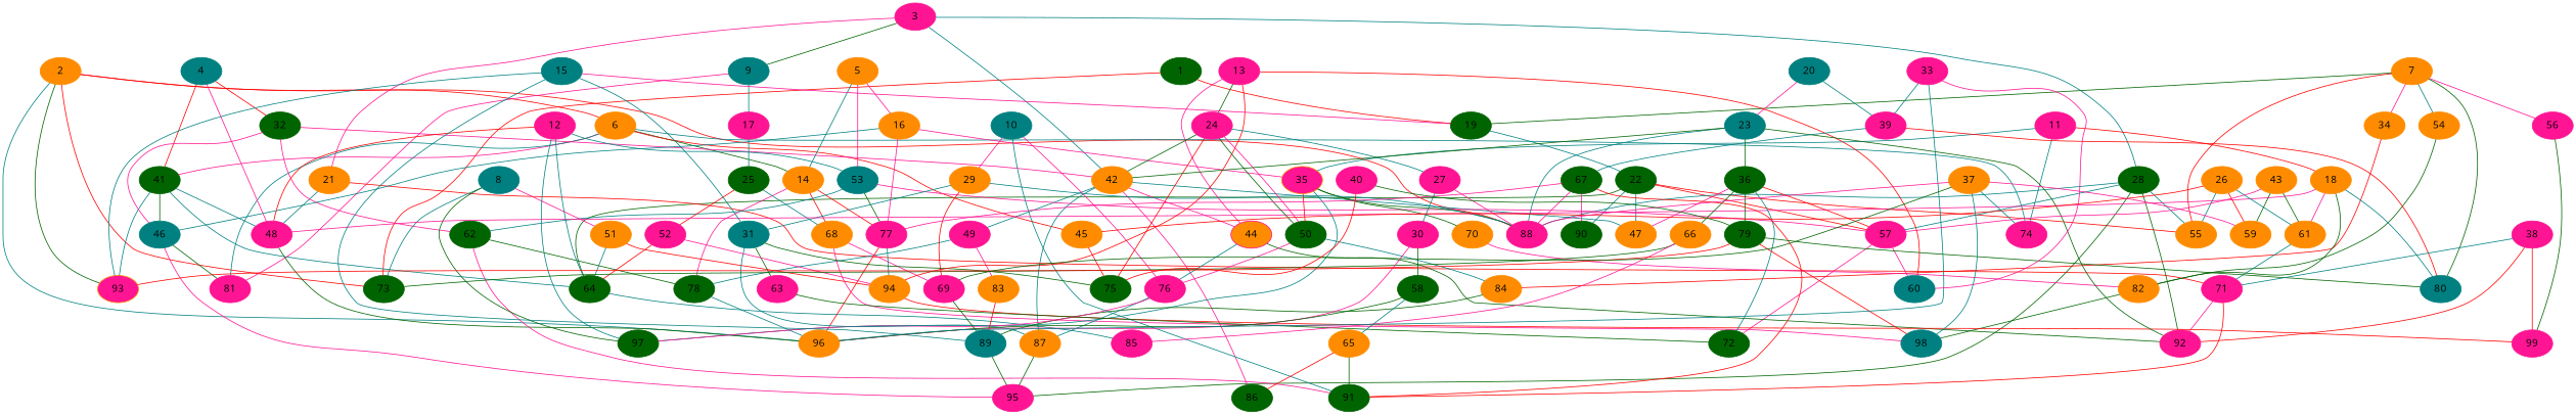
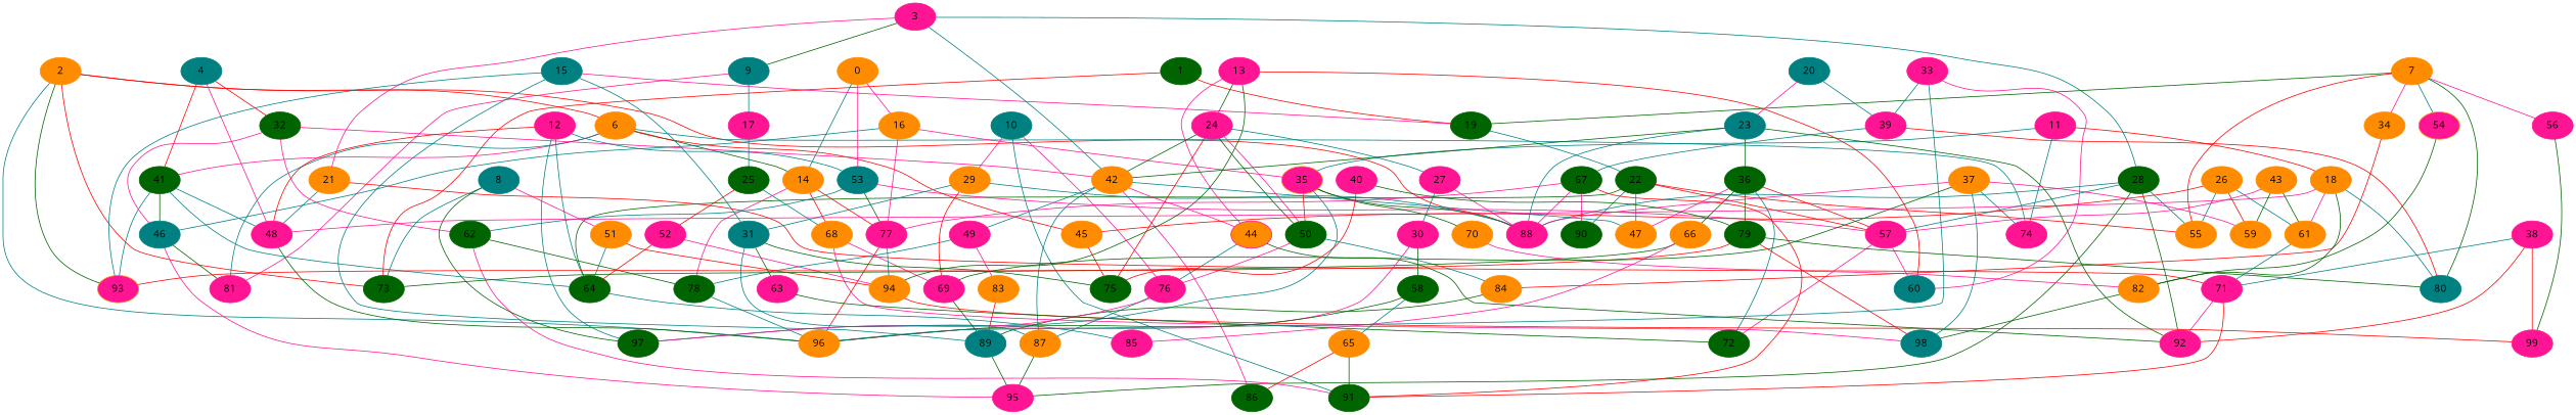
  graph {
    fontname="Open Sans"
    node [color=darkorange fontname="Open Sans" style=filled]
    edge [color=teal fontname="Open Sans"]
    1 [color=darkgreen]
    19 [color=darkgreen]
    73 [color=darkgreen]
    22 [color=darkgreen]
    2
    6
    88 [color=deeppink]
    93 [fillcolor=deeppink]
    96
    41 [color=darkgreen]
    14
    45
    74 [color=deeppink]
    81 [color=deeppink]
    3 [color=deeppink]
    9 [color=teal]
    21
    28 [color=darkgreen]
    42
    17 [color=deeppink]
    48 [color=deeppink]
    71 [color=deeppink]
    55
    57 [color=deeppink]
    92 [color=deeppink]
    95 [color=deeppink]
    44 [color=deeppink fillcolor=darkorange]
    47
    87
    49 [color=deeppink]
    86 [color=darkgreen]
    4 [color=teal]
    32 [color=darkgreen]
    46 [color=teal]
    62 [color=darkgreen]
    64 [color=darkgreen]
-   5
+   5 [label=0]
    16
    53 [color=teal]
    68
    77 [color=deeppink]
    78 [color=darkgreen]
    35 [fillcolor=deeppink]
    75 [color=darkgreen]
    7
    34
-   54
+   54 [fillcolor=deeppink]
    56 [color=deeppink]
    80 [color=teal]
    84
    82
    99 [color=deeppink]
    8 [color=teal]
    51
    97 [color=darkgreen]
    94
    25 [color=darkgreen]
    10 [color=teal]
    29
    76 [color=deeppink]
    91 [color=darkgreen]
    31 [color=teal]
    69 [color=deeppink]
    11 [color=deeppink]
    18
    61
    50 [color=darkgreen]
    70
    12 [color=deeppink]
    85 [color=deeppink]
    13 [color=deeppink]
    24 [color=deeppink]
    60 [color=teal]
    27 [color=deeppink]
    98 [color=teal]
    15 [color=teal]
    89 [color=teal]
    63 [color=deeppink]
    52 [color=deeppink]
    90 [color=darkgreen]
    20 [color=teal]
    23 [color=teal]
    39 [color=deeppink]
    36 [color=darkgreen]
    67 [color=darkgreen]
    72 [color=darkgreen]
    66
    79 [color=darkgreen]
    30 [color=deeppink]
    26
    59
    58 [color=darkgreen]
    65
    33 [color=deeppink]
    37
    38 [color=deeppink]
    40 [color=deeppink]
    83
    43
    1 -- 19 [color=red]
    1 -- 73 [color=red]
    19 -- 22
    22 -- 55 [color=red]
    22 -- 57 [color=red]
    22 -- 47
    22 -- 64 [color=darkgreen]
    22 -- 90
    2 -- 73 [color=red]
    2 -- 6 [color=red]
    2 -- 88 [color=red]
    2 -- 93 [color=darkgreen]
    2 -- 96
    6 -- 41 [color=deeppink]
    6 -- 14 [color=darkgreen]
    6 -- 45 [color=red]
    6 -- 74
    6 -- 81
    41 -- 93
    41 -- 48
    41 -- 46 [color=darkgreen]
    41 -- 64
    14 -- 68 [color=red]
    14 -- 77 [color=red]
    14 -- 78 [color=deeppink]
    45 -- 75 [color=red]
    3 -- 9 [color=darkgreen]
    3 -- 21 [color=deeppink]
    3 -- 28
    3 -- 42
    9 -- 81 [color=deeppink]
    9 -- 17
    21 -- 48
    21 -- 71 [color=red]
    28 -- 88
    28 -- 55
    28 -- 57
    28 -- 92 [color=darkgreen]
    28 -- 95 [color=darkgreen]
    42 -- 44 [color=deeppink]
    42 -- 47
    42 -- 87
    42 -- 49
    42 -- 86 [color=deeppink]
    17 -- 25
    48 -- 96 [color=darkgreen]
    71 -- 92 [color=deeppink]
    71 -- 91 [color=red]
    57 -- 60 [color=deeppink]
    57 -- 72 [color=deeppink]
    44 -- 92 [color=darkgreen]
    44 -- 76
    87 -- 95 [color=darkgreen]
    49 -- 78
    49 -- 83 [color=deeppink]
    4 -- 41 [color=red]
    4 -- 48 [color=deeppink]
    4 -- 32 [color=red]
    32 -- 42 [color=deeppink]
    32 -- 46 [color=deeppink]
    32 -- 62 [color=deeppink]
    46 -- 81 [color=darkgreen]
    46 -- 95 [color=deeppink]
    62 -- 78 [color=darkgreen]
    62 -- 91 [color=deeppink]
    64 -- 85
    5 -- 14
    5 -- 16 [color=deeppink]
    5 -- 53 [color=deeppink]
    16 -- 46
    16 -- 77 [color=deeppink]
    16 -- 35 [color=deeppink]
    53 -- 57 [color=deeppink]
    53 -- 62
    53 -- 77 [color=darkgreen]
    68 -- 69 [color=deeppink]
    68 -- 98 [color=deeppink]
    77 -- 96 [color=red]
    77 -- 94
    78 -- 96
    35 -- 88 [color=darkgreen]
    35 -- 97
    35 -- 50 [color=red]
    35 -- 70 [color=darkgreen]
    7 -- 19 [color=darkgreen]
    7 -- 55 [color=red]
    7 -- 34 [color=deeppink]
    7 -- 54
    7 -- 56 [color=deeppink]
    7 -- 80 [color=darkgreen]
    34 -- 84 [color=red]
    54 -- 82 [color=darkgreen]
    56 -- 99 [color=darkgreen]
    84 -- 89 [color=darkgreen]
    82 -- 98 [color=darkgreen]
    8 -- 73
    8 -- 51 [color=deeppink]
    8 -- 97 [color=darkgreen]
    51 -- 64
    51 -- 94 [color=red]
    94 -- 99 [color=red]
    25 -- 68
    25 -- 52 [color=red]
    10 -- 29 [color=deeppink]
    10 -- 76 [color=deeppink]
    10 -- 91
    29 -- 88
    29 -- 31
    29 -- 69 [color=red]
    76 -- 87
    76 -- 97 [color=deeppink]
    31 -- 87
    31 -- 75 [color=darkgreen]
    31 -- 63 [color=darkgreen]
    69 -- 89 [color=darkgreen]
    11 -- 74
    11 -- 35
    11 -- 18 [color=red]
    18 -- 48 [color=deeppink]
    18 -- 80
    18 -- 82 [color=darkgreen]
    18 -- 61 [color=deeppink]
    61 -- 71
    50 -- 84
    50 -- 76 [color=deeppink]
    70 -- 82 [color=deeppink]
    12 -- 48 [color=red]
    12 -- 64
    12 -- 53
    12 -- 97
    13 -- 44 [color=deeppink]
-   13 -- 94 [color=red]
+   13 -- 94 [color=darkgreen]
    13 -- 24 [color=darkgreen]
    13 -- 60 [color=red]
    24 -- 42 [color=darkgreen]
    24 -- 75 [color=red]
    24 -- 50 [color=darkgreen]
    24 -- 50 [color=deeppink]
    24 -- 27
    27 -- 88 [color=deeppink]
    27 -- 30
    15 -- 19 [color=deeppink]
    15 -- 93
    15 -- 31
    15 -- 89
    89 -- 95 [color=darkgreen]
    63 -- 72 [color=darkgreen]
    52 -- 64 [color=red]
    52 -- 94 [color=deeppink]
    20 -- 23 [color=deeppink]
    20 -- 39
    23 -- 88
    23 -- 42 [color=darkgreen]
    23 -- 92 [color=darkgreen]
    23 -- 36 [color=darkgreen]
    39 -- 80 [color=red]
    39 -- 67
    36 -- 57 [color=red]
    36 -- 47 [color=deeppink]
    36 -- 72
    36 -- 66 [color=darkgreen]
    36 -- 79 [color=darkgreen]
    67 -- 88 [color=deeppink]
    67 -- 77 [color=deeppink]
    67 -- 91 [color=red]
    67 -- 90 [color=deeppink]
    66 -- 73 [color=darkgreen]
    66 -- 85 [color=deeppink]
    79 -- 93 [color=red]
    79 -- 80 [color=darkgreen]
    79 -- 98 [color=red]
    30 -- 96 [color=deeppink]
    30 -- 58 [color=darkgreen]
    26 -- 45 [color=red]
    26 -- 55
    26 -- 61
    26 -- 59 [color=red]
    58 -- 96 [color=darkgreen]
    58 -- 65
    65 -- 86 [color=red]
    65 -- 91 [color=darkgreen]
    33 -- 96
    33 -- 60 [color=deeppink]
    33 -- 39
    37 -- 88 [color=deeppink]
    37 -- 74
    37 -- 69 [color=darkgreen]
    37 -- 98
    37 -- 59 [color=deeppink]
    38 -- 71
    38 -- 92 [color=red]
    38 -- 99 [color=red]
    40 -- 75 [color=red]
    40 -- 79 [color=darkgreen]
    83 -- 89 [color=red]
    43 -- 57 [color=deeppink]
    43 -- 61 [color=darkgreen]
    43 -- 59 [color=darkgreen]
  }
